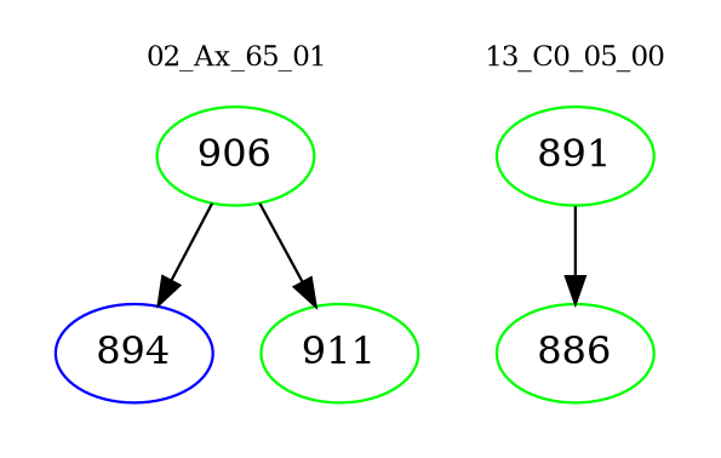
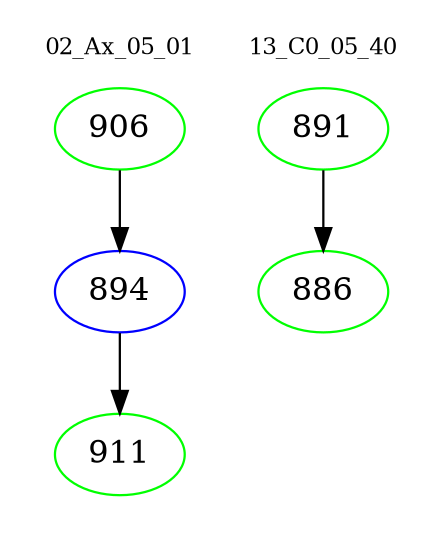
  digraph {
    node [color=green]
    edge [color=black]
    n1 [label=906]
    n2 [color=blue label=894]
    n3 [label=911]
    n4 [label=891]
    n5 [label=886]
    subgraph cluster_1 {
      color=white
      fontsize=10
-     label="02_Ax_65_01"
+     label="02_Ax_05_01"
      n1
      n2
      n3
    }
    subgraph cluster_2 {
      color=white
      fontsize=10
-     label="13_C0_05_00"
+     label="13_C0_05_40"
      n4
      n5
    }
    n1 -> n2
-   n1 -> n3
+   n2 -> n3
    n4 -> n5
  }
